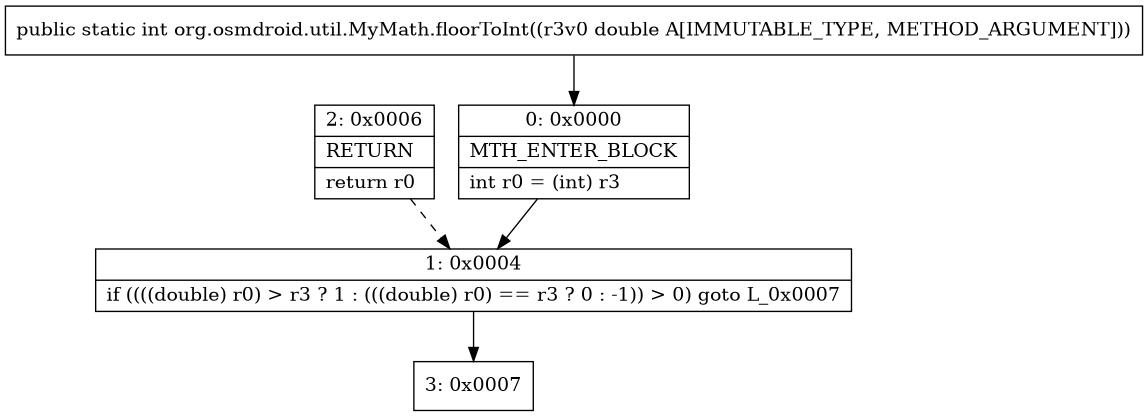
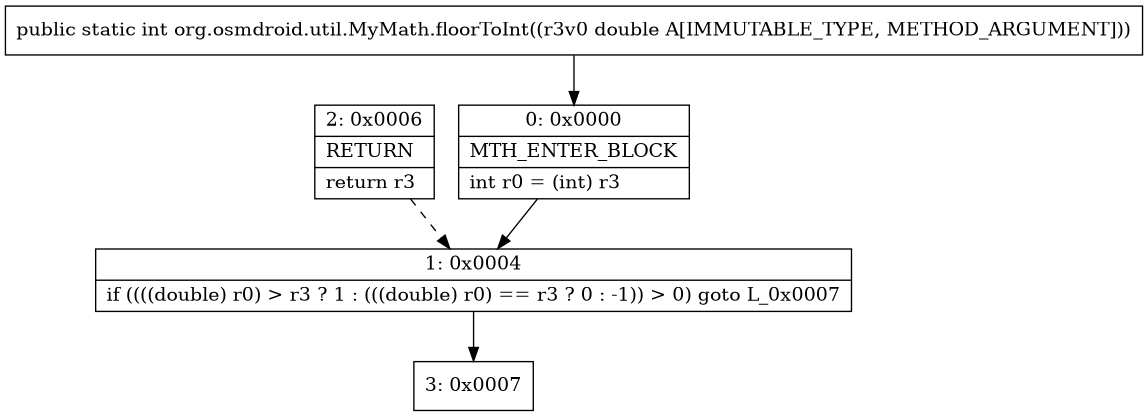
  digraph {
    node [shape=record]
    n1 [label="{0\:\ 0x0000|MTH_ENTER_BLOCK\l|int r0 = (int) r3\l}"]
    n2 [label="{1\:\ 0x0004|if ((((double) r0) \> r3 ? 1 : (((double) r0) == r3 ? 0 : \-1)) \> 0) goto L_0x0007\l}"]
    n3 [label="{3\:\ 0x0007}"]
-   n4 [label="{2\:\ 0x0006|RETURN\l|return r0\l}"]
+   n4 [label="{2\:\ 0x0006|RETURN\l|return r3\l}"]
    n5 [label="{public static int org.osmdroid.util.MyMath.floorToInt((r3v0 double A[IMMUTABLE_TYPE, METHOD_ARGUMENT])) }"]
    n1 -> n2
    n2 -> n3
    n4 -> n2 [style=dashed]
    n5 -> n1
  }
